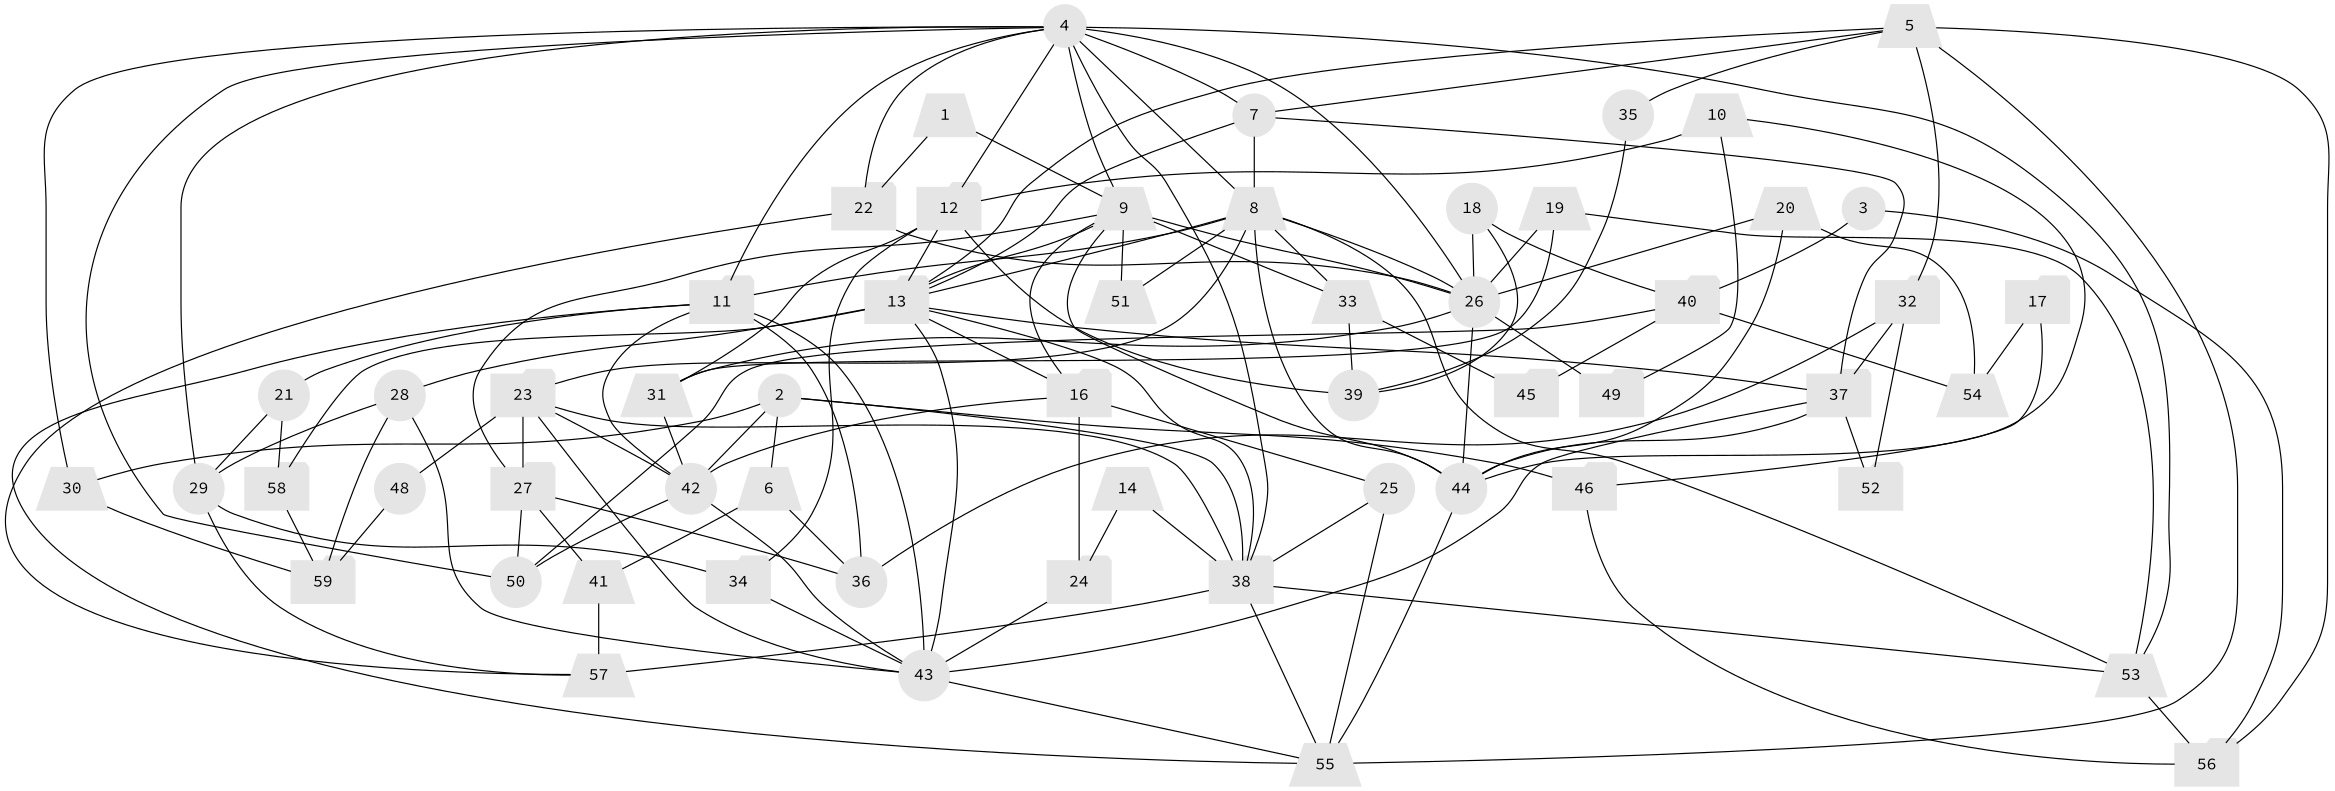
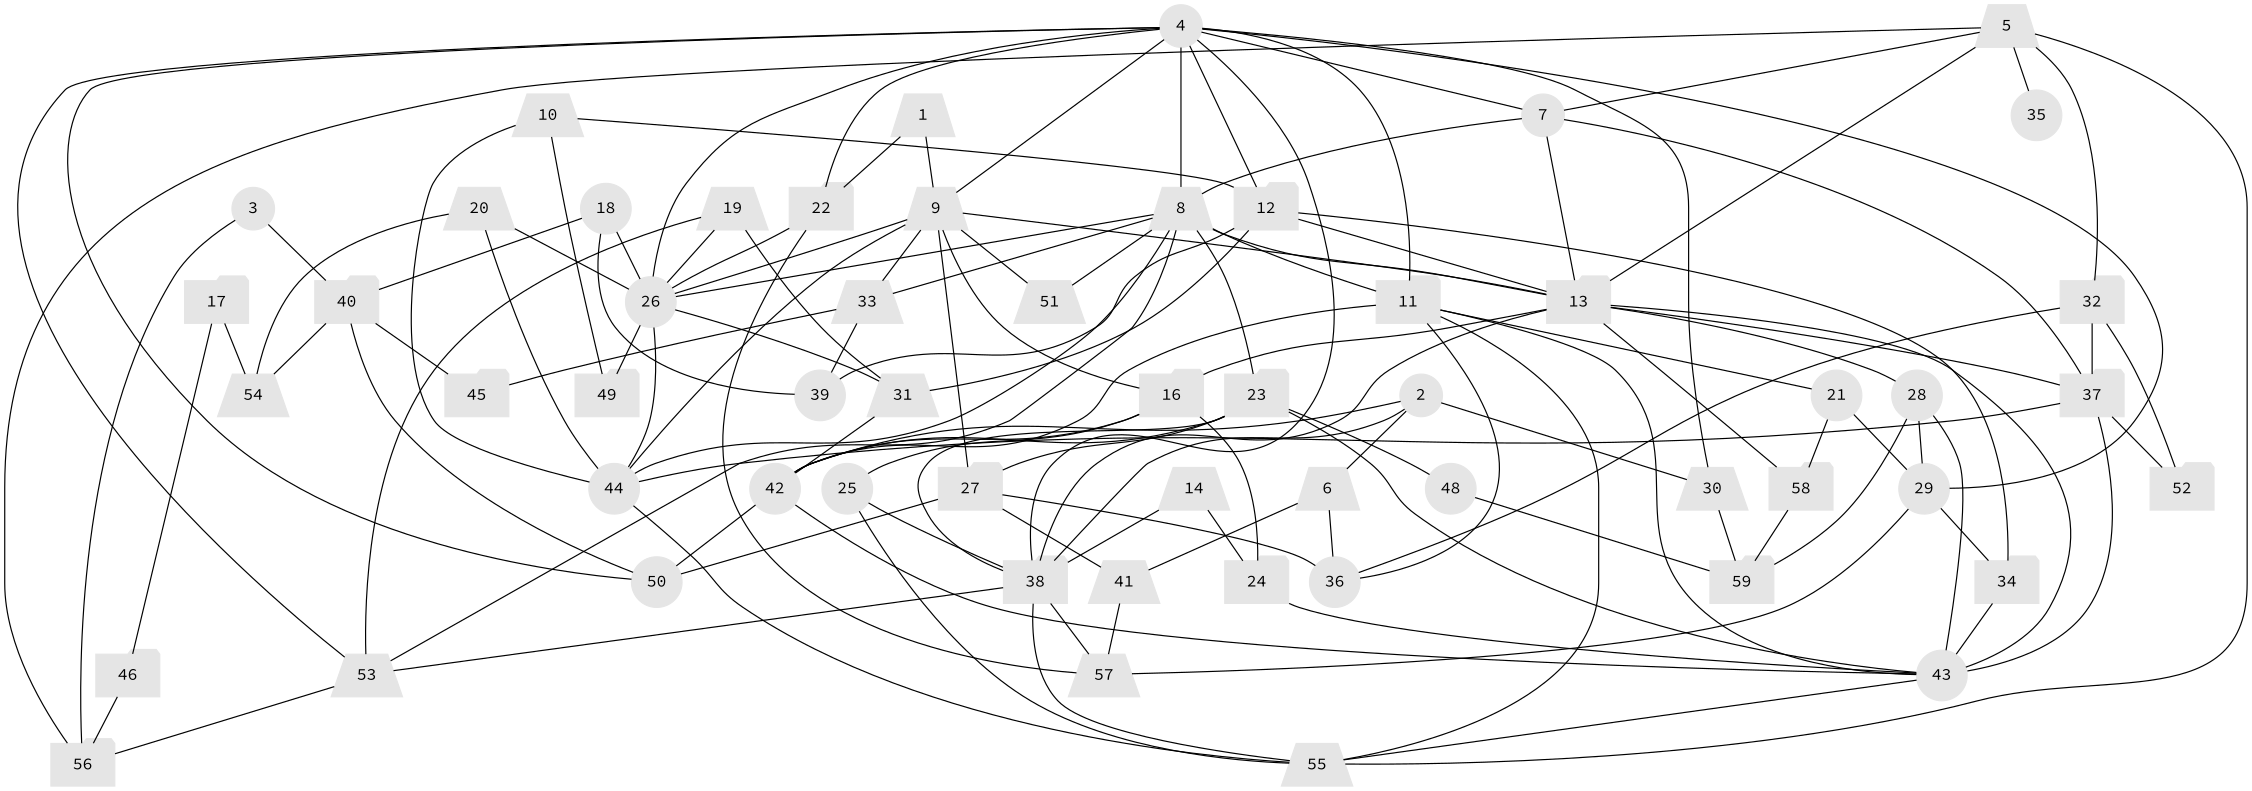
  graph {
    fontname="Source Code Pro"
    node [color=gray90 fontname="Source Code Pro" shape=folder style=filled]
    edge [fontname="Source Code Pro" weight=1.0]
    1 [shape=trapezium]
    9 [shape=trapezium]
    22
    26 [shape=circle]
    13
    33 [shape=trapezium]
    44 [shape=circle]
    51 [shape=trapezium]
    16
    27
    57 [shape=trapezium]
    2 [shape=circle]
    6 [shape=trapezium]
    30 [shape=trapezium]
    38
    42 [shape=circle]
    46
    36 [shape=circle]
    41 [shape=trapezium]
    59
    53 [shape=trapezium]
    55 [shape=trapezium]
    50 [shape=circle]
    43 [shape=circle]
    56
    3 [shape=circle]
    40
    54 [shape=trapezium]
    45
    4 [shape=circle]
    7 [shape=circle]
    8 [shape=trapezium]
    11
    12
    29 [shape=circle]
    37
    23
    21 [shape=circle]
    31 [shape=trapezium]
    34
    39 [shape=circle]
    49
    5 [shape=trapezium]
    32
    35 [shape=circle]
    28 [shape=circle]
    58
    52
    48 [shape=circle]
    24
    25 [shape=circle]
    10 [shape=trapezium]
    14 [shape=trapezium]
    17
    18 [shape=circle]
    19 [shape=trapezium]
    20 [shape=trapezium]
    1 -- 9
    1 -- 22
    9 -- 26
    9 -- 13
    9 -- 33
    9 -- 44
    9 -- 51
    9 -- 16
    9 -- 27
    22 -- 26 [weight=3.0]
    22 -- 57
    26 -- 44
    26 -- 31
    26 -- 49
    13 -- 16
    13 -- 38
    13 -- 43 [weight=2.0]
    13 -- 37
    13 -- 28
    13 -- 58
    33 -- 45
    33 -- 39
    44 -- 55
    16 -- 42
    16 -- 24
    16 -- 25
    27 -- 36
    27 -- 41
    27 -- 50
    2 -- 6
    2 -- 30
    2 -- 38
    2 -- 42
-   2 -- 46
    6 -- 36
    6 -- 41
    30 -- 59
    38 -- 57 [weight=2.0]
    38 -- 53
    38 -- 55
    42 -- 50
    42 -- 43
    46 -- 56
    41 -- 57
    53 -- 56
    43 -- 55
    3 -- 56
    3 -- 40
    40 -- 50
    40 -- 54
    40 -- 45
    4 -- 9
    4 -- 22 [weight=2.0]
    4 -- 26
    4 -- 30
    4 -- 38
    4 -- 53
    4 -- 50
    4 -- 7 [weight=2.0]
    4 -- 8 [weight=2.0]
    4 -- 11
    4 -- 12
    4 -- 29
    7 -- 13
    7 -- 8
    7 -- 37
    8 -- 26
    8 -- 13
    8 -- 33 [weight=2.0]
    8 -- 44 [weight=2.0]
    8 -- 51
    8 -- 53
    8 -- 11 [weight=3.0]
    8 -- 23
    11 -- 42
    11 -- 36
    11 -- 55
    11 -- 43
    11 -- 21
    12 -- 13
    12 -- 31
    12 -- 34
    12 -- 39
    29 -- 57
    29 -- 34
    37 -- 44
    37 -- 43
    37 -- 52
    23 -- 27
    23 -- 38 [weight=2.0]
    23 -- 42
    23 -- 43
    23 -- 48
    21 -- 29
    21 -- 58
    31 -- 42
    34 -- 43 [weight=2.0]
    5 -- 13
    5 -- 55
    5 -- 56
    5 -- 7
    5 -- 32
    5 -- 35
    32 -- 36
    32 -- 37
    32 -- 52
-   35 -- 39
    28 -- 59
    28 -- 43
    28 -- 29
    58 -- 59
    48 -- 59
    24 -- 43
    25 -- 38
    25 -- 55
    10 -- 44
    10 -- 12
    10 -- 49
    14 -- 38
    14 -- 24
    17 -- 46
    17 -- 54
    18 -- 26 [weight=2.0]
    18 -- 40
    18 -- 39
    19 -- 26
    19 -- 53
    19 -- 31
    20 -- 26
    20 -- 44
    20 -- 54
  }
